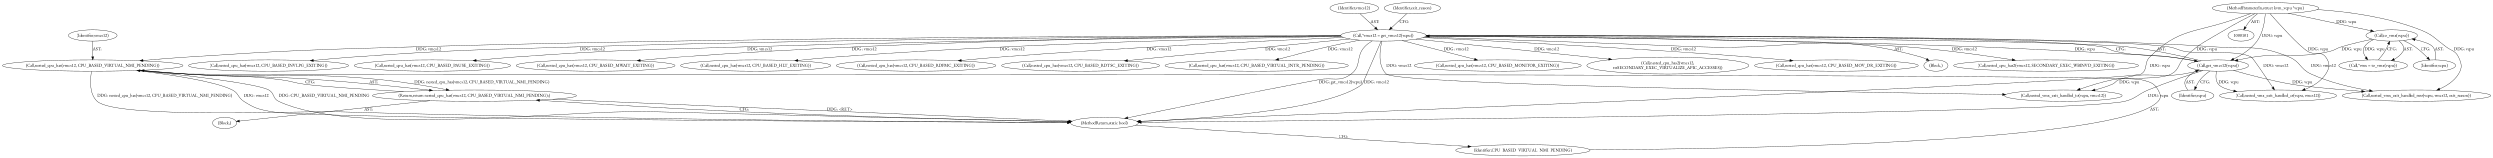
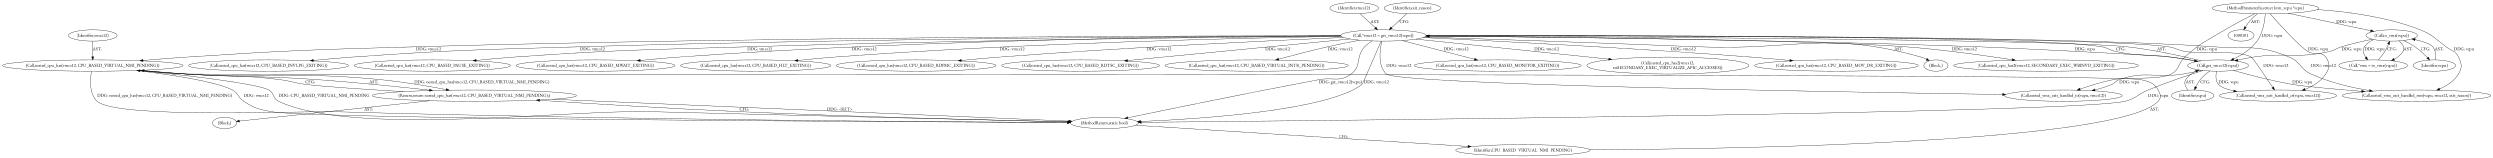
  digraph {
    fontname="EB Garamond"
    node [fontname="EB Garamond"]
    edge [fontname="EB Garamond"]
    n1 [label="(Call,nested_cpu_has(vmcs12, CPU_BASED_VIRTUAL_NMI_PENDING))"]
    n2 [label="(Return,return nested_cpu_has(vmcs12, CPU_BASED_VIRTUAL_NMI_PENDING);)"]
    n3 [label="(MethodReturn,static bool)"]
    n4 [label="(Block,)"]
    n5 [label="(Identifier,CPU_BASED_VIRTUAL_NMI_PENDING)"]
    n6 [label="(Call,*vmcs12 = get_vmcs12(vcpu))"]
    n7 [label="(Call,get_vmcs12(vcpu))"]
    n8 [label="(Call,nested_cpu_has(vmcs12, CPU_BASED_MONITOR_EXITING))"]
    n9 [label="(Call,nested_cpu_has2(vmcs12,\n\t\t\tSECONDARY_EXEC_VIRTUALIZE_APIC_ACCESSES))"]
    n10 [label="(Call,nested_cpu_has(vmcs12, CPU_BASED_MOV_DR_EXITING))"]
    n11 [label="(Block,)"]
    n12 [label="(Call,nested_cpu_has2(vmcs12, SECONDARY_EXEC_WBINVD_EXITING))"]
    n13 [label="(Call,nested_cpu_has(vmcs12, CPU_BASED_INVLPG_EXITING))"]
    n14 [label="(Call,nested_cpu_has(vmcs12, CPU_BASED_PAUSE_EXITING))"]
    n15 [label="(Call,nested_vmx_exit_handled_io(vcpu, vmcs12))"]
    n16 [label="(Call,nested_cpu_has(vmcs12, CPU_BASED_MWAIT_EXITING))"]
    n17 [label="(Call,nested_cpu_has(vmcs12, CPU_BASED_HLT_EXITING))"]
    n18 [label="(Call,nested_cpu_has(vmcs12, CPU_BASED_RDPMC_EXITING))"]
    n19 [label="(Call,nested_cpu_has(vmcs12, CPU_BASED_RDTSC_EXITING))"]
    n20 [label="(Call,nested_cpu_has(vmcs12, CPU_BASED_VIRTUAL_INTR_PENDING))"]
    n21 [label="(Call,nested_vmx_exit_handled_cr(vcpu, vmcs12))"]
    n22 [label="(Call,nested_vmx_exit_handled_msr(vcpu, vmcs12, exit_reason))"]
    n23 [label="(Identifier,vcpu)"]
    n24 [label="(Call,to_vmx(vcpu))"]
    n25 [label="(Call,*vmx = to_vmx(vcpu))"]
    n26 [label="(Identifier,vcpu)"]
    n27 [label="(MethodParameterIn,struct kvm_vcpu *vcpu)"]
    1000101
    n29 [label="(Identifier,vmcs12)"]
    n30 [label="(Identifier,exit_reason)"]
    n31 [label="(Identifier,vmcs12)"]
    n1 -> n2 [label="AST: "]
    n1 -> n2 [label="DDG: nested_cpu_has(vmcs12, CPU_BASED_VIRTUAL_NMI_PENDING)"]
    n1 -> n3 [label="DDG: nested_cpu_has(vmcs12, CPU_BASED_VIRTUAL_NMI_PENDING)"]
    n1 -> n3 [label="DDG: vmcs12"]
    n1 -> n3 [label="DDG: CPU_BASED_VIRTUAL_NMI_PENDING"]
    n2 -> n1 [label="CFG: "]
    n2 -> n3 [label="DDG: <RET>"]
    n2 -> n4 [label="AST: "]
    n3 -> n2 [label="CFG: "]
    n3 -> n5 [label="CFG: "]
    n5 -> n1 [label="AST: "]
    n6 -> n1 [label="DDG: vmcs12"]
    n6 -> n3 [label="DDG: get_vmcs12(vcpu)"]
    n6 -> n3 [label="DDG: vmcs12"]
    n6 -> n7 [label="CFG: "]
    n6 -> n8 [label="DDG: vmcs12"]
    n6 -> n9 [label="DDG: vmcs12"]
    n6 -> n10 [label="DDG: vmcs12"]
    n6 -> n11 [label="AST: "]
    n6 -> n12 [label="DDG: vmcs12"]
    n6 -> n13 [label="DDG: vmcs12"]
    n6 -> n14 [label="DDG: vmcs12"]
    n6 -> n15 [label="DDG: vmcs12"]
    n6 -> n16 [label="DDG: vmcs12"]
    n6 -> n17 [label="DDG: vmcs12"]
    n6 -> n18 [label="DDG: vmcs12"]
    n6 -> n19 [label="DDG: vmcs12"]
    n6 -> n20 [label="DDG: vmcs12"]
    n6 -> n21 [label="DDG: vmcs12"]
    n6 -> n22 [label="DDG: vmcs12"]
    n7 -> n3 [label="DDG: vcpu"]
    n7 -> n6 [label="AST: "]
    n7 -> n6 [label="DDG: vcpu"]
    n7 -> n15 [label="DDG: vcpu"]
    n7 -> n21 [label="DDG: vcpu"]
    n7 -> n22 [label="DDG: vcpu"]
    n7 -> n23 [label="CFG: "]
    n23 -> n7 [label="AST: "]
    n24 -> n7 [label="DDG: vcpu"]
    n24 -> n25 [label="AST: "]
    n24 -> n25 [label="DDG: vcpu"]
    n24 -> n26 [label="CFG: "]
    n25 -> n24 [label="CFG: "]
    n26 -> n24 [label="AST: "]
-   n27 -> n3 [label="DDG: vcpu"]
    n27 -> n7 [label="DDG: vcpu"]
    n27 -> n15 [label="DDG: vcpu"]
    n27 -> n21 [label="DDG: vcpu"]
    n27 -> n22 [label="DDG: vcpu"]
    n27 -> n24 [label="DDG: vcpu"]
    n27 -> 1000101 [label="AST: "]
    n29 -> n6 [label="AST: "]
    n30 -> n6 [label="CFG: "]
    n31 -> n1 [label="AST: "]
  }
